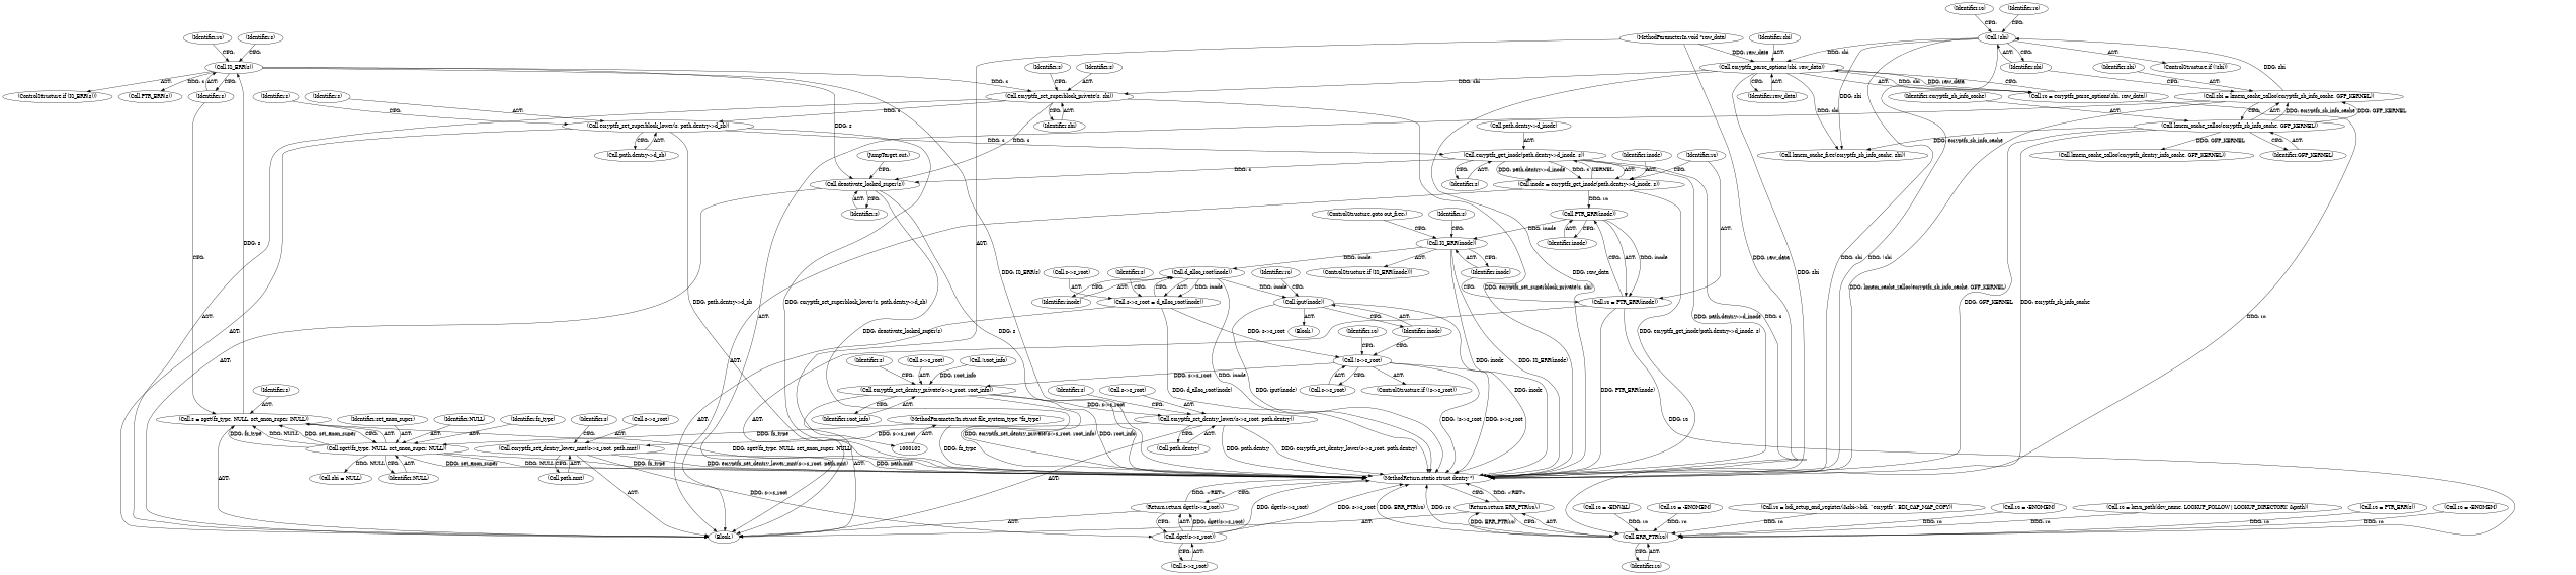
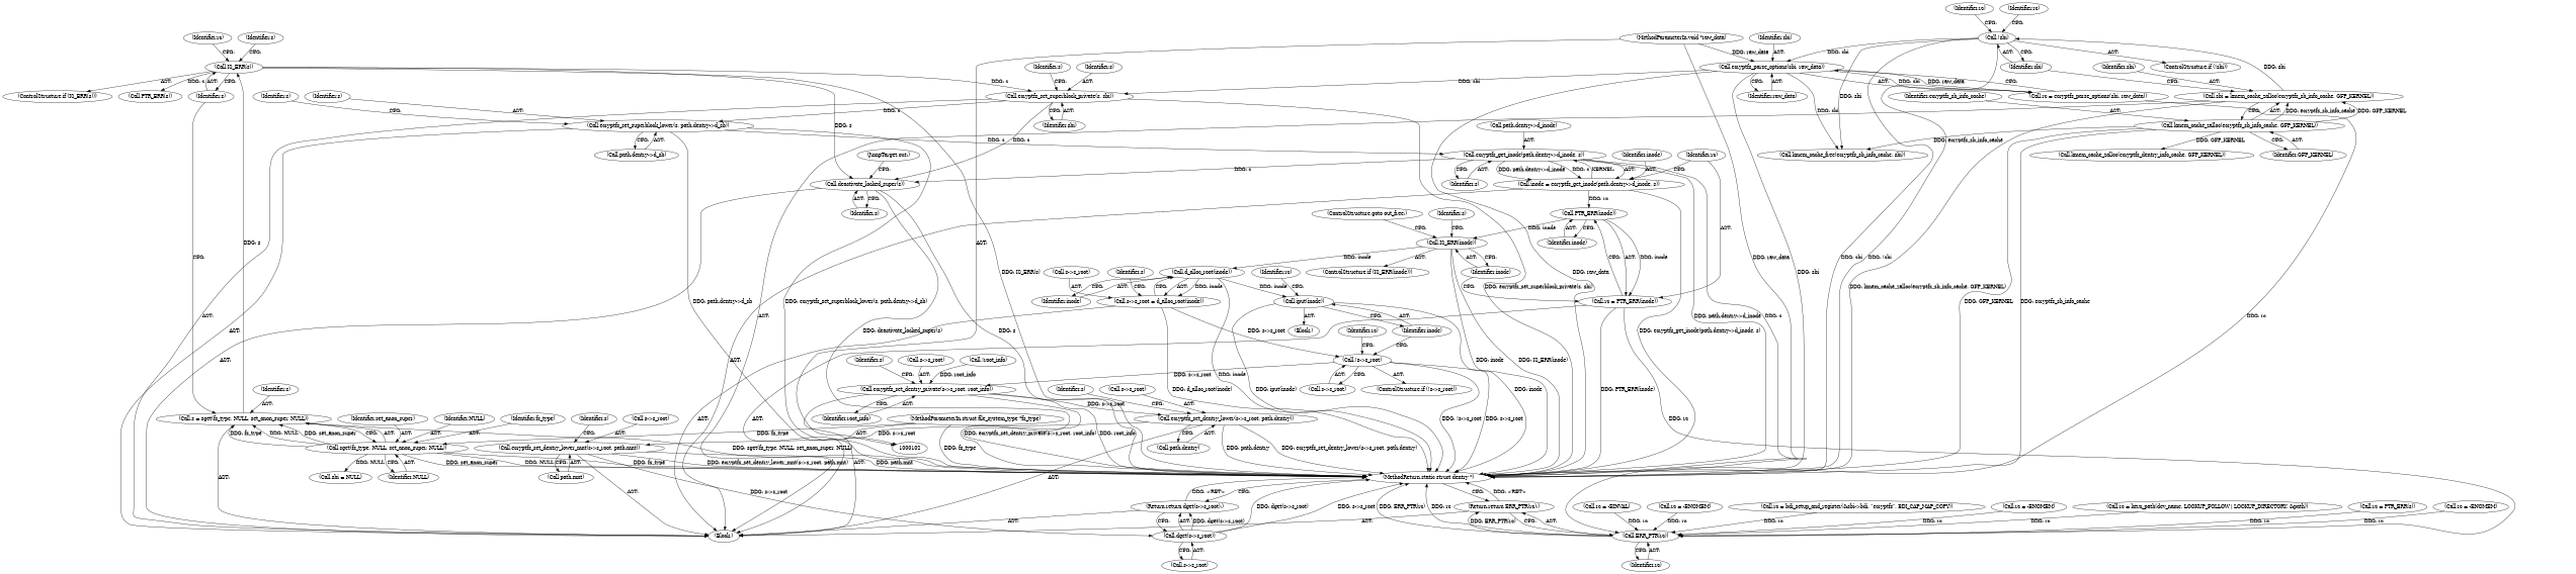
  digraph {
    n1 [label="(Call,ecryptfs_get_inode(path.dentry->d_inode, s))"]
    n2 [label="(Call,inode = ecryptfs_get_inode(path.dentry->d_inode, s))"]
    n3 [label="(Call,deactivate_locked_super(s))"]
    n4 [label="(Identifier,s)"]
    n5 [label="(MethodReturn,static struct dentry *)"]
    n6 [label="(Block,)"]
    n7 [label="(Call,PTR_ERR(inode))"]
    n8 [label="(Identifier,s)"]
    n9 [label="(Return,return ERR_PTR(rc);)"]
    n10 [label="(Return,return dget(s->s_root);)"]
    n11 [label="(Call,ecryptfs_set_superblock_lower(s, path.dentry->d_sb))"]
    n12 [label="(Call,path.dentry->d_sb)"]
    n13 [label="(Call,ecryptfs_set_superblock_private(s, sbi))"]
    n14 [label="(Identifier,sbi)"]
    n15 [label="(Call,IS_ERR(s))"]
    n16 [label="(Identifier,s)"]
    n17 [label="(ControlStructure,if (IS_ERR(s)))"]
    n18 [label="(Call,PTR_ERR(s))"]
    n19 [label="(Call,s = sget(fs_type, NULL, set_anon_super, NULL))"]
    n20 [label="(Call,sget(fs_type, NULL, set_anon_super, NULL))"]
    n21 [label="(Call,sbi = NULL)"]
    n22 [label="(Identifier,NULL)"]
    n23 [label="(MethodParameterIn,struct file_system_type *fs_type)"]
    1000102
    n25 [label="(Call,ecryptfs_parse_options(sbi, raw_data))"]
    n26 [label="(Call,kmem_cache_free(ecryptfs_sb_info_cache, sbi))"]
    n27 [label="(Call,rc = ecryptfs_parse_options(sbi, raw_data))"]
    n28 [label="(Identifier,raw_data)"]
    n29 [label="(Call,ERR_PTR(rc))"]
    n30 [label="(Call,!sbi)"]
    n31 [label="(Identifier,sbi)"]
    n32 [label="(ControlStructure,if (!sbi))"]
    n33 [label="(Call,sbi = kmem_cache_zalloc(ecryptfs_sb_info_cache, GFP_KERNEL))"]
    n34 [label="(Call,kmem_cache_zalloc(ecryptfs_sb_info_cache, GFP_KERNEL))"]
    n35 [label="(Call,kmem_cache_zalloc(ecryptfs_dentry_info_cache, GFP_KERNEL))"]
    n36 [label="(Identifier,GFP_KERNEL)"]
    n37 [label="(MethodParameterIn,void *raw_data)"]
    n38 [label="(Call,rc = PTR_ERR(inode))"]
    n39 [label="(Call,IS_ERR(inode))"]
    n40 [label="(Identifier,inode)"]
    n41 [label="(Call,d_alloc_root(inode))"]
    n42 [label="(Identifier,inode)"]
    n43 [label="(ControlStructure,if (IS_ERR(inode)))"]
    n44 [label="(Identifier,rc)"]
    n45 [label="(Call,s->s_root = d_alloc_root(inode))"]
    n46 [label="(Call,iput(inode))"]
    n47 [label="(Identifier,inode)"]
    n48 [label="(Call,!s->s_root)"]
    n49 [label="(Identifier,inode)"]
    n50 [label="(Block,)"]
    n51 [label="(Call,ecryptfs_set_dentry_private(s->s_root, root_info))"]
    n52 [label="(ControlStructure,if (!s->s_root))"]
    n53 [label="(Call,s->s_root)"]
    n54 [label="(Call,ecryptfs_set_dentry_lower(s->s_root, path.dentry))"]
    n55 [label="(Identifier,root_info)"]
    n56 [label="(Call,ecryptfs_set_dentry_lower_mnt(s->s_root, path.mnt))"]
    n57 [label="(Call,path.dentry)"]
    n58 [label="(Call,dget(s->s_root))"]
    n59 [label="(Call,path.mnt)"]
    n60 [label="(Call,s->s_root)"]
    n61 [label="(Identifier,rc)"]
    n62 [label="(JumpTarget,out:)"]
    n63 [label="(Call,rc = -EINVAL)"]
    n64 [label="(Identifier,s)"]
    n65 [label="(Call,rc = -ENOMEM)"]
    n66 [label="(Identifier,s)"]
    n67 [label="(Identifier,fs_type)"]
    n68 [label="(Identifier,s)"]
    n69 [label="(Identifier,sbi)"]
    n70 [label="(Identifier,rc)"]
    n71 [label="(Call,s->s_root)"]
    n72 [label="(Identifier,s)"]
    n73 [label="(Call,rc = bdi_setup_and_register(&sbi->bdi, \"ecryptfs\", BDI_CAP_MAP_COPY))"]
    n74 [label="(Identifier,rc)"]
    n75 [label="(Identifier,s)"]
    n76 [label="(Identifier,rc)"]
    n77 [label="(Identifier,s)"]
    n78 [label="(Identifier,s)"]
    n79 [label="(Call,rc = -ENOMEM)"]
    n80 [label="(Call,s->s_root)"]
    n81 [label="(Call,rc = kern_path(dev_name, LOOKUP_FOLLOW | LOOKUP_DIRECTORY, &path))"]
    n82 [label="(ControlStructure,goto out_free;)"]
    n83 [label="(Identifier,sbi)"]
    n84 [label="(Identifier,s)"]
    n85 [label="(Identifier,s)"]
    n86 [label="(Identifier,rc)"]
    n87 [label="(Call,path.dentry->d_inode)"]
    n88 [label="(Call,s->s_root)"]
    n89 [label="(Identifier,ecryptfs_sb_info_cache)"]
    n90 [label="(Identifier,set_anon_super)"]
    n91 [label="(Identifier,s)"]
    n92 [label="(Call,rc = PTR_ERR(s))"]
    n93 [label="(Identifier,rc)"]
    n94 [label="(Identifier,NULL)"]
    n95 [label="(Call,s->s_root)"]
    n96 [label="(Call,rc = -ENOMEM)"]
    n97 [label="(Call,!root_info)"]
    n98 [label="(Identifier,inode)"]
    n99 [label="(Identifier,s)"]
    n1 -> n2 [label="AST: "]
    n1 -> n2 [label="DDG: path.dentry->d_inode"]
    n1 -> n2 [label="DDG: s"]
    n1 -> n3 [label="DDG: s"]
    n1 -> n4 [label="CFG: "]
    n1 -> n5 [label="DDG: path.dentry->d_inode"]
    n1 -> n5 [label="DDG: s"]
    n2 -> n1 [label="KERNEL: "]
    n2 -> n5 [label="DDG: ecryptfs_get_inode(path.dentry->d_inode, s)"]
    n2 -> n6 [label="AST: "]
    n2 -> n7 [label="DDG: rc"]
    n3 -> n5 [label="DDG: deactivate_locked_super(s)"]
    n3 -> n5 [label="DDG: s"]
    n3 -> n6 [label="AST: "]
    n3 -> n8 [label="CFG: "]
    n4 -> n1 [label="AST: "]
    n5 -> n9 [label="CFG: "]
    n5 -> n10 [label="CFG: "]
    n7 -> n38 [label="AST: "]
    n7 -> n38 [label="DDG: inode"]
    n7 -> n39 [label="DDG: inode"]
    n7 -> n40 [label="CFG: "]
    n8 -> n3 [label="AST: "]
    n9 -> n5 [label="DDG: <RET>"]
    n9 -> n6 [label="AST: "]
    n9 -> n29 [label="CFG: "]
    n10 -> n5 [label="DDG: <RET>"]
    n10 -> n6 [label="AST: "]
    n10 -> n58 [label="CFG: "]
    n11 -> n1 [label="DDG: s"]
    n11 -> n5 [label="DDG: ecryptfs_set_superblock_lower(s, path.dentry->d_sb)"]
    n11 -> n5 [label="DDG: path.dentry->d_sb"]
    n11 -> n6 [label="AST: "]
    n11 -> n12 [label="CFG: "]
    n12 -> n11 [label="AST: "]
    n13 -> n3 [label="DDG: s"]
    n13 -> n5 [label="DDG: ecryptfs_set_superblock_private(s, sbi)"]
    n13 -> n6 [label="AST: "]
    n13 -> n11 [label="DDG: s"]
    n13 -> n14 [label="CFG: "]
    n14 -> n13 [label="AST: "]
    n15 -> n3 [label="DDG: s"]
    n15 -> n5 [label="DDG: IS_ERR(s)"]
    n15 -> n13 [label="DDG: s"]
    n15 -> n16 [label="CFG: "]
    n15 -> n17 [label="AST: "]
    n15 -> n18 [label="DDG: s"]
    n16 -> n15 [label="AST: "]
    n16 -> n19 [label="CFG: "]
    n19 -> n5 [label="DDG: sget(fs_type, NULL, set_anon_super, NULL)"]
    n19 -> n6 [label="AST: "]
    n19 -> n15 [label="DDG: s"]
    n19 -> n20 [label="CFG: "]
    n20 -> n5 [label="DDG: set_anon_super"]
    n20 -> n5 [label="DDG: NULL"]
    n20 -> n5 [label="DDG: fs_type"]
    n20 -> n19 [label="AST: "]
    n20 -> n19 [label="DDG: fs_type"]
    n20 -> n19 [label="DDG: NULL"]
    n20 -> n19 [label="DDG: set_anon_super"]
    n20 -> n21 [label="DDG: NULL"]
    n20 -> n22 [label="CFG: "]
    n22 -> n20 [label="AST: "]
    n23 -> n5 [label="DDG: fs_type"]
    n23 -> n20 [label="DDG: fs_type"]
-   1000102 -> n23 [label="AST: "]
+   n23 -> 1000102 [label="AST: "]
    n25 -> n5 [label="DDG: sbi"]
    n25 -> n5 [label="DDG: raw_data"]
    n25 -> n13 [label="DDG: sbi"]
    n25 -> n26 [label="DDG: sbi"]
    n25 -> n27 [label="AST: "]
    n25 -> n27 [label="DDG: sbi"]
    n25 -> n27 [label="DDG: raw_data"]
    n25 -> n28 [label="CFG: "]
    n27 -> n25 [label="CFG: "]
    n27 -> n29 [label="DDG: rc"]
    n28 -> n25 [label="AST: "]
    n29 -> n5 [label="DDG: rc"]
    n29 -> n5 [label="DDG: ERR_PTR(rc)"]
    n29 -> n9 [label="AST: "]
    n29 -> n9 [label="DDG: ERR_PTR(rc)"]
    n29 -> n44 [label="CFG: "]
    n30 -> n5 [label="DDG: sbi"]
    n30 -> n5 [label="DDG: !sbi"]
    n30 -> n25 [label="DDG: sbi"]
    n30 -> n26 [label="DDG: sbi"]
    n30 -> n31 [label="CFG: "]
    n30 -> n32 [label="AST: "]
    n31 -> n30 [label="AST: "]
    n31 -> n33 [label="CFG: "]
    n33 -> n5 [label="DDG: kmem_cache_zalloc(ecryptfs_sb_info_cache, GFP_KERNEL)"]
    n33 -> n6 [label="AST: "]
    n33 -> n30 [label="DDG: sbi"]
    n33 -> n34 [label="CFG: "]
    n34 -> n5 [label="DDG: ecryptfs_sb_info_cache"]
    n34 -> n5 [label="DDG: GFP_KERNEL"]
    n34 -> n26 [label="DDG: ecryptfs_sb_info_cache"]
    n34 -> n33 [label="AST: "]
    n34 -> n33 [label="DDG: ecryptfs_sb_info_cache"]
    n34 -> n33 [label="DDG: GFP_KERNEL"]
    n34 -> n35 [label="DDG: GFP_KERNEL"]
    n34 -> n36 [label="CFG: "]
    n36 -> n34 [label="AST: "]
    n37 -> n5 [label="DDG: raw_data"]
    n37 -> 1000102 [label="AST: "]
    n37 -> n25 [label="DDG: raw_data"]
    n38 -> n5 [label="DDG: PTR_ERR(inode)"]
    n38 -> n6 [label="AST: "]
    n38 -> n7 [label="CFG: "]
    n38 -> n29 [label="DDG: rc"]
    n39 -> n5 [label="DDG: IS_ERR(inode)"]
    n39 -> n5 [label="DDG: inode"]
    n39 -> n41 [label="DDG: inode"]
    n39 -> n42 [label="CFG: "]
    n39 -> n43 [label="AST: "]
    n40 -> n7 [label="AST: "]
    n41 -> n5 [label="DDG: inode"]
    n41 -> n45 [label="AST: "]
    n41 -> n45 [label="DDG: inode"]
    n41 -> n46 [label="DDG: inode"]
    n41 -> n47 [label="CFG: "]
    n42 -> n38 [label="CFG: "]
    n42 -> n39 [label="AST: "]
    n44 -> n29 [label="AST: "]
    n45 -> n5 [label="DDG: d_alloc_root(inode)"]
    n45 -> n6 [label="AST: "]
    n45 -> n41 [label="CFG: "]
    n45 -> n48 [label="DDG: s->s_root"]
    n46 -> n5 [label="DDG: inode"]
    n46 -> n5 [label="DDG: iput(inode)"]
    n46 -> n49 [label="CFG: "]
    n46 -> n50 [label="AST: "]
    n47 -> n41 [label="AST: "]
    n48 -> n5 [label="DDG: s->s_root"]
    n48 -> n5 [label="DDG: !s->s_root"]
    n48 -> n51 [label="DDG: s->s_root"]
    n48 -> n52 [label="AST: "]
    n48 -> n53 [label="CFG: "]
    n49 -> n46 [label="AST: "]
    n49 -> n48 [label="CFG: "]
    n51 -> n5 [label="DDG: root_info"]
    n51 -> n5 [label="DDG: ecryptfs_set_dentry_private(s->s_root, root_info)"]
    n51 -> n6 [label="AST: "]
    n51 -> n54 [label="DDG: s->s_root"]
    n51 -> n55 [label="CFG: "]
    n53 -> n48 [label="AST: "]
    n54 -> n5 [label="DDG: path.dentry"]
    n54 -> n5 [label="DDG: ecryptfs_set_dentry_lower(s->s_root, path.dentry)"]
    n54 -> n6 [label="AST: "]
    n54 -> n56 [label="DDG: s->s_root"]
    n54 -> n57 [label="CFG: "]
    n55 -> n51 [label="AST: "]
    n56 -> n5 [label="DDG: ecryptfs_set_dentry_lower_mnt(s->s_root, path.mnt)"]
    n56 -> n5 [label="DDG: path.mnt"]
    n56 -> n6 [label="AST: "]
    n56 -> n58 [label="DDG: s->s_root"]
    n56 -> n59 [label="CFG: "]
    n57 -> n54 [label="AST: "]
    n58 -> n5 [label="DDG: s->s_root"]
    n58 -> n5 [label="DDG: dget(s->s_root)"]
    n58 -> n10 [label="AST: "]
    n58 -> n10 [label="DDG: dget(s->s_root)"]
    n58 -> n60 [label="CFG: "]
    n59 -> n56 [label="AST: "]
    n60 -> n58 [label="AST: "]
    n61 -> n46 [label="CFG: "]
    n62 -> n3 [label="CFG: "]
    n63 -> n29 [label="DDG: rc"]
    n64 -> n11 [label="AST: "]
    n65 -> n29 [label="DDG: rc"]
    n66 -> n19 [label="AST: "]
    n67 -> n20 [label="AST: "]
    n68 -> n51 [label="CFG: "]
    n69 -> n25 [label="AST: "]
    n70 -> n15 [label="CFG: "]
    n71 -> n56 [label="AST: "]
    n72 -> n45 [label="CFG: "]
    n73 -> n29 [label="DDG: rc"]
    n74 -> n48 [label="CFG: "]
    n75 -> n56 [label="CFG: "]
    n76 -> n30 [label="CFG: "]
    n77 -> n13 [label="CFG: "]
    n78 -> n54 [label="CFG: "]
    n79 -> n29 [label="DDG: rc"]
    n80 -> n51 [label="AST: "]
    n81 -> n29 [label="DDG: rc"]
    n82 -> n39 [label="CFG: "]
    n83 -> n33 [label="AST: "]
    n84 -> n39 [label="CFG: "]
    n85 -> n15 [label="CFG: "]
    n86 -> n2 [label="CFG: "]
    n86 -> n38 [label="AST: "]
    n87 -> n1 [label="AST: "]
    n88 -> n45 [label="AST: "]
    n89 -> n34 [label="AST: "]
    n90 -> n20 [label="AST: "]
    n91 -> n13 [label="AST: "]
    n92 -> n29 [label="DDG: rc"]
    n93 -> n30 [label="CFG: "]
    n94 -> n20 [label="AST: "]
    n95 -> n54 [label="AST: "]
    n96 -> n29 [label="DDG: rc"]
    n97 -> n51 [label="DDG: root_info"]
    n98 -> n2 [label="AST: "]
    n99 -> n11 [label="CFG: "]
  }
